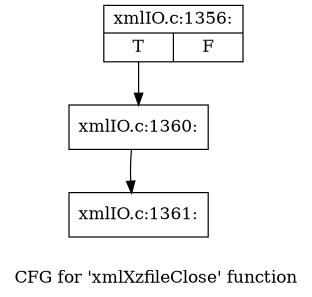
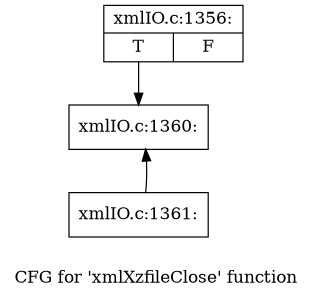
  digraph {
    label="CFG for 'xmlXzfileClose' function"
    node [shape=record]
    n1 [label="{xmlIO.c:1356:|{<s0>T|<s1>F}}"]
    n2 [label="{xmlIO.c:1360:}"]
    n3 [label="{xmlIO.c:1361:}"]
    n1 -> n2 [tailport=s0]
-   n2 -> n3
+   n3 -> n2
  }
